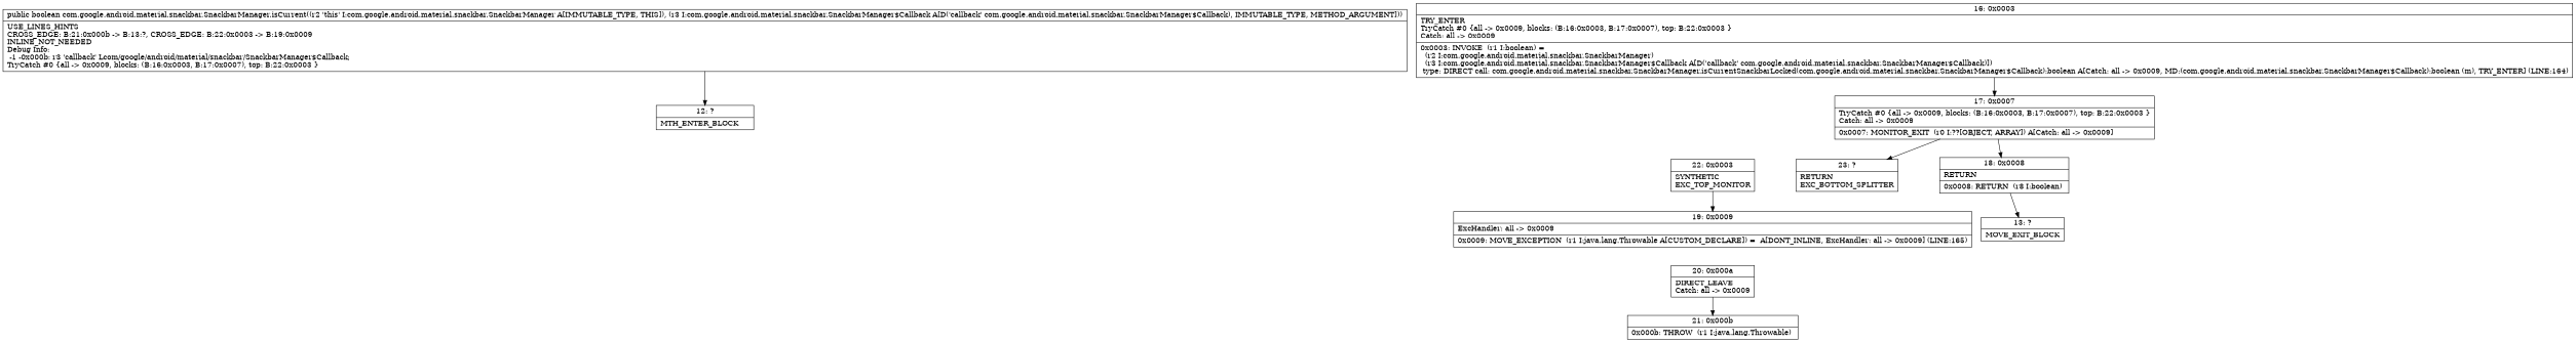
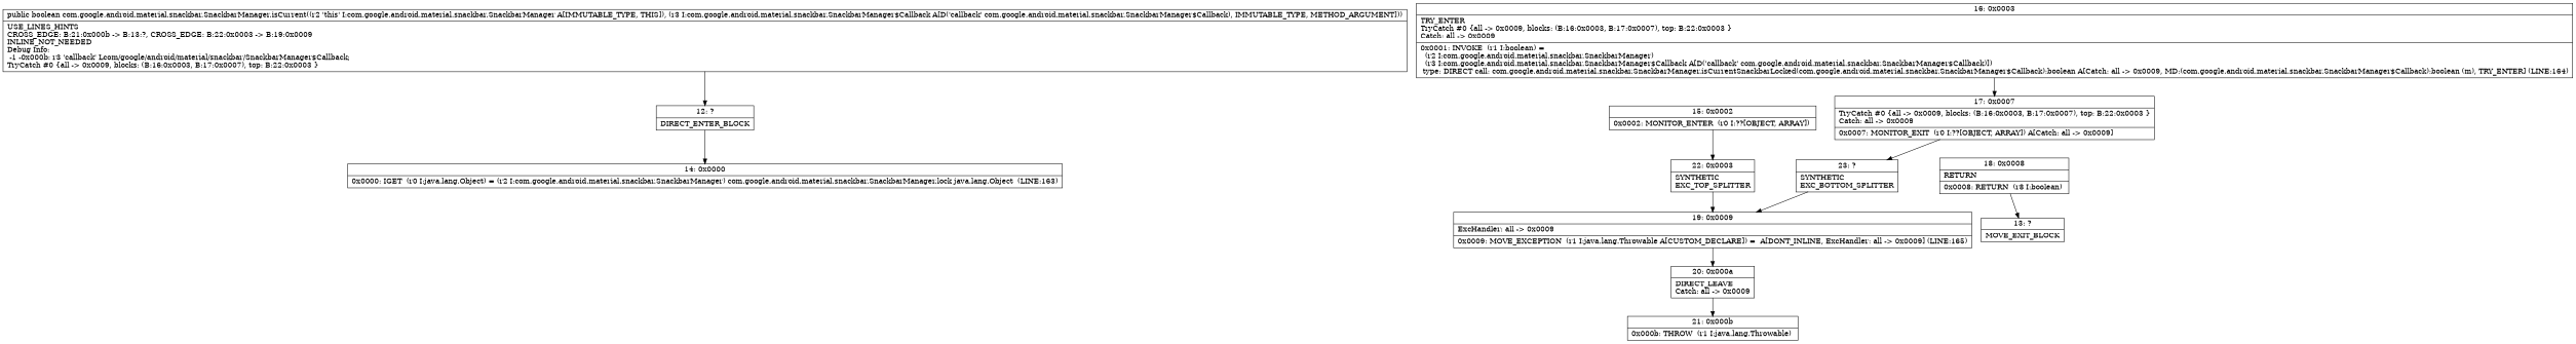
  digraph {
    node [shape=record]
-   n1 [label="{12\:\ ?|MTH_ENTER_BLOCK\l}"]
-   n4 [label="{22\:\ 0x0003|SYNTHETIC\lEXC_TOP_MONITOR\l}"]
+   n1 [label="{12\:\ ?|DIRECT_ENTER_BLOCK\l}"]
+   n2 [label="{14\:\ 0x0000|0x0000: IGET  (r0 I:java.lang.Object) = (r2 I:com.google.android.material.snackbar.SnackbarManager) com.google.android.material.snackbar.SnackbarManager.lock java.lang.Object  (LINE:163)\l}"]
+   n3 [label="{15\:\ 0x0002|0x0002: MONITOR_ENTER  (r0 I:??[OBJECT, ARRAY]) \l}"]
+   n4 [label="{22\:\ 0x0003|SYNTHETIC\lEXC_TOP_SPLITTER\l}"]
    n5 [label="{19\:\ 0x0009|ExcHandler: all \-\> 0x0009\l|0x0009: MOVE_EXCEPTION  (r1 I:java.lang.Throwable A[CUSTOM_DECLARE]) =  A[DONT_INLINE, ExcHandler: all \-\> 0x0009] (LINE:165)\l}"]
-   n6 [label="{16\:\ 0x0003|TRY_ENTER\lTryCatch #0 \{all \-\> 0x0009, blocks: (B:16:0x0003, B:17:0x0007), top: B:22:0x0003 \}\lCatch: all \-\> 0x0009\l|0x0003: INVOKE  (r1 I:boolean) = \l  (r2 I:com.google.android.material.snackbar.SnackbarManager)\l  (r3 I:com.google.android.material.snackbar.SnackbarManager$Callback A[D('callback' com.google.android.material.snackbar.SnackbarManager$Callback)])\l type: DIRECT call: com.google.android.material.snackbar.SnackbarManager.isCurrentSnackbarLocked(com.google.android.material.snackbar.SnackbarManager$Callback):boolean A[Catch: all \-\> 0x0009, MD:(com.google.android.material.snackbar.SnackbarManager$Callback):boolean (m), TRY_ENTER] (LINE:164)\l}"]
+   n6 [label="{16\:\ 0x0003|TRY_ENTER\lTryCatch #0 \{all \-\> 0x0009, blocks: (B:16:0x0003, B:17:0x0007), top: B:22:0x0003 \}\lCatch: all \-\> 0x0009\l|0x0001: INVOKE  (r1 I:boolean) = \l  (r2 I:com.google.android.material.snackbar.SnackbarManager)\l  (r3 I:com.google.android.material.snackbar.SnackbarManager$Callback A[D('callback' com.google.android.material.snackbar.SnackbarManager$Callback)])\l type: DIRECT call: com.google.android.material.snackbar.SnackbarManager.isCurrentSnackbarLocked(com.google.android.material.snackbar.SnackbarManager$Callback):boolean A[Catch: all \-\> 0x0009, MD:(com.google.android.material.snackbar.SnackbarManager$Callback):boolean (m), TRY_ENTER] (LINE:164)\l}"]
    n7 [label="{17\:\ 0x0007|TryCatch #0 \{all \-\> 0x0009, blocks: (B:16:0x0003, B:17:0x0007), top: B:22:0x0003 \}\lCatch: all \-\> 0x0009\l|0x0007: MONITOR_EXIT  (r0 I:??[OBJECT, ARRAY]) A[Catch: all \-\> 0x0009]\l}"]
    n8 [label="{20\:\ 0x000a|DIRECT_LEAVE\lCatch: all \-\> 0x0009\l}"]
    n9 [label="{18\:\ 0x0008|RETURN\l|0x0008: RETURN  (r8 I:boolean) \l}"]
-   n10 [label="{23\:\ ?|RETURN\lEXC_BOTTOM_SPLITTER\l}"]
+   n10 [label="{23\:\ ?|SYNTHETIC\lEXC_BOTTOM_SPLITTER\l}"]
    n11 [label="{13\:\ ?|MOVE_EXIT_BLOCK\l}"]
    n12 [label="{21\:\ 0x000b|0x000b: THROW  (r1 I:java.lang.Throwable) \l}"]
    n13 [label="{public boolean com.google.android.material.snackbar.SnackbarManager.isCurrent((r2 'this' I:com.google.android.material.snackbar.SnackbarManager A[IMMUTABLE_TYPE, THIS]), (r3 I:com.google.android.material.snackbar.SnackbarManager$Callback A[D('callback' com.google.android.material.snackbar.SnackbarManager$Callback), IMMUTABLE_TYPE, METHOD_ARGUMENT]))  | USE_LINES_HINTS\lCROSS_EDGE: B:21:0x000b \-\> B:13:?, CROSS_EDGE: B:22:0x0003 \-\> B:19:0x0009\lINLINE_NOT_NEEDED\lDebug Info:\l  \-1 \-0x000b: r3 'callback' Lcom\/google\/android\/material\/snackbar\/SnackbarManager$Callback;\lTryCatch #0 \{all \-\> 0x0009, blocks: (B:16:0x0003, B:17:0x0007), top: B:22:0x0003 \}\l}"]
+   n1 -> n2
+   n3 -> n4
    n4 -> n5
+   n5 -> n8
    n6 -> n7
-   n7 -> n9
    n7 -> n10
    n8 -> n12
    n9 -> n11
+   n10 -> n5
    n13 -> n1
  }
